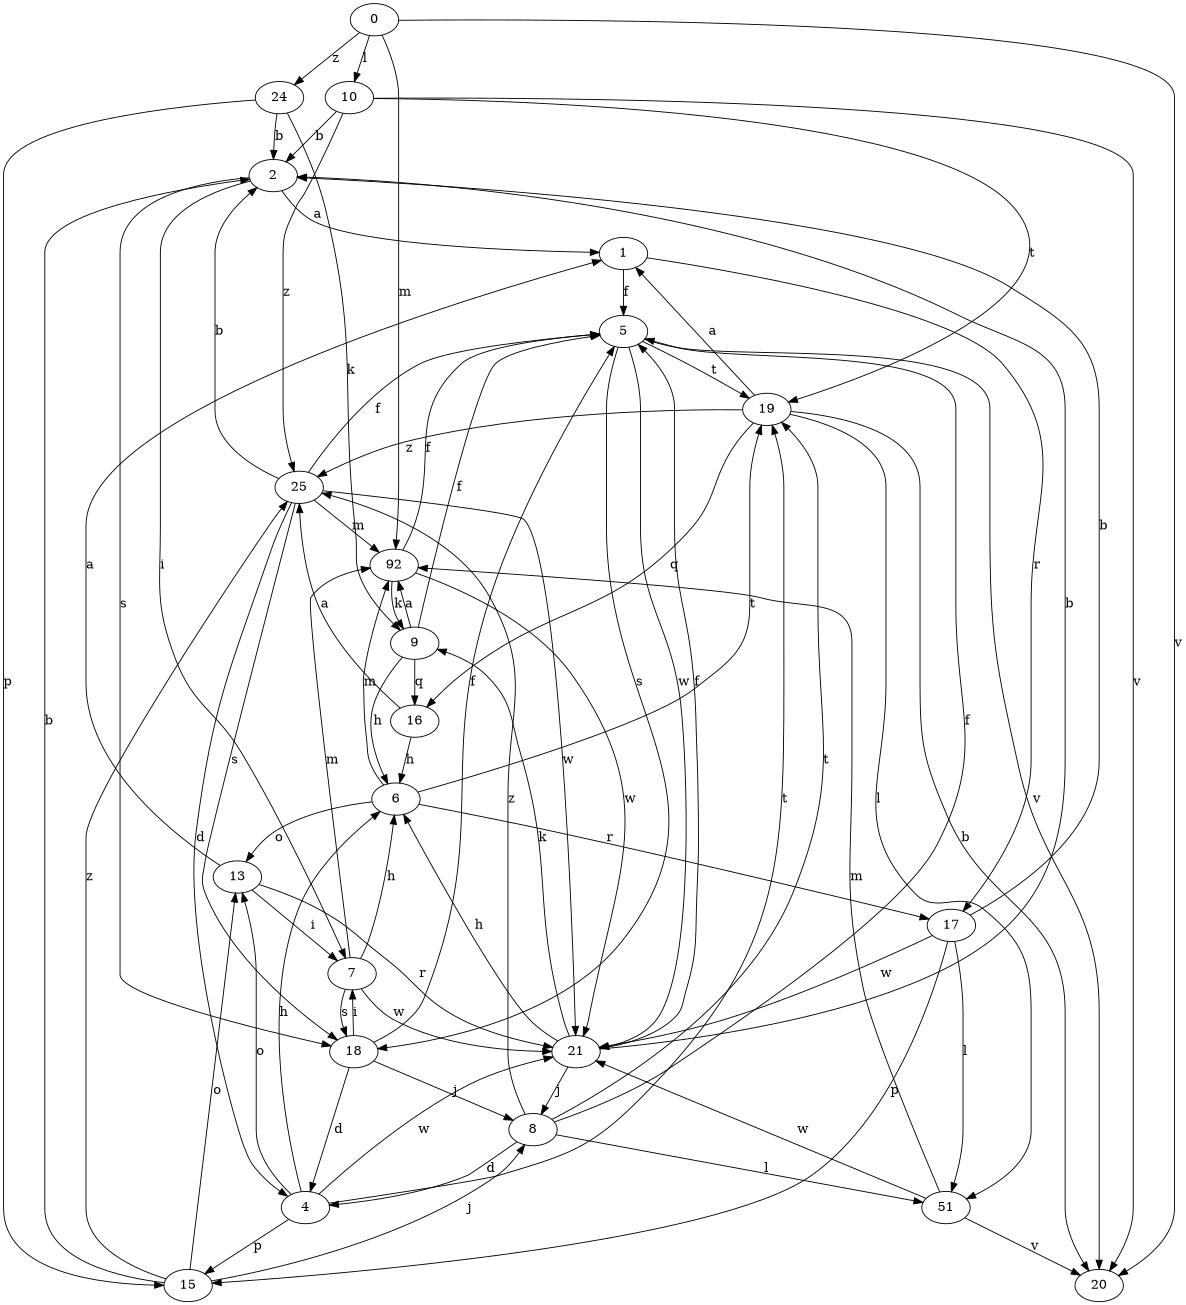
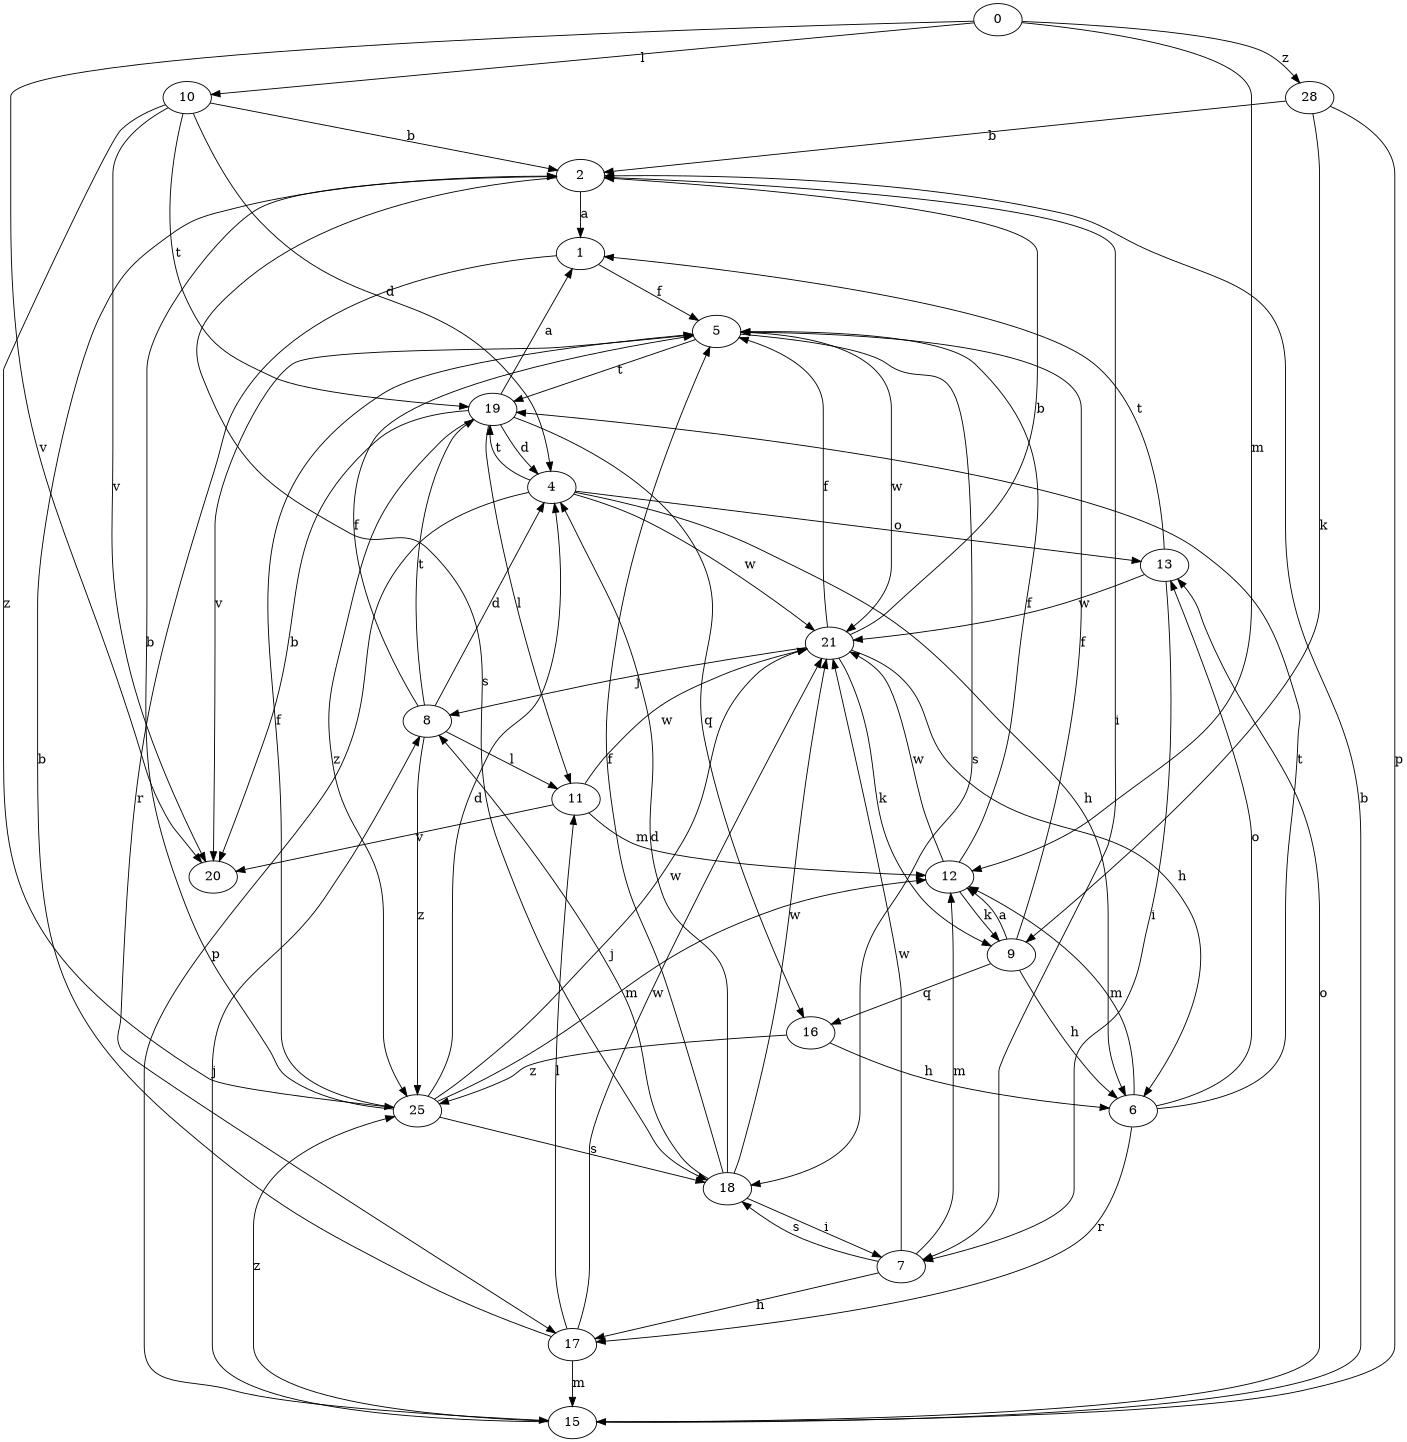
  strict digraph {
    0
    10
-   12 [label=92]
+   12
    20
-   24
+   24 [label=28]
    2
    4
    19
    25
    5
    21
    9
    15
    1
    17
    18
-   11 [label=51]
+   11
    7
    6
    8
    13
    16
    0 -> 10 [label=l]
    0 -> 12 [label=m]
    0 -> 20 [label=v]
    0 -> 24 [label=z]
    10 -> 20 [label=v]
    10 -> 2 [label=b]
+   10 -> 4 [label=d]
    10 -> 19 [label=t]
    10 -> 25 [label=z]
    12 -> 5 [label=f]
    12 -> 21 [label=w]
    12 -> 9 [label=k]
    24 -> 2 [label=b]
    24 -> 9 [label=k]
    24 -> 15 [label=p]
    2 -> 1 [label=a]
    2 -> 18 [label=s]
    2 -> 7 [label=i]
    4 -> 19 [label=t]
    4 -> 21 [label=w]
    4 -> 15 [label=p]
    4 -> 6 [label=h]
    4 -> 13 [label=o]
    19 -> 20 [label=b]
+   19 -> 4 [label=d]
    19 -> 25 [label=z]
    19 -> 1 [label=a]
    19 -> 11 [label=l]
    19 -> 16 [label=q]
    25 -> 12 [label=m]
    25 -> 2 [label=b]
    25 -> 4 [label=d]
    25 -> 5 [label=f]
    25 -> 21 [label=w]
    25 -> 18 [label=s]
    5 -> 20 [label=v]
    5 -> 19 [label=t]
    5 -> 21 [label=w]
    5 -> 18 [label=s]
    21 -> 2 [label=b]
    21 -> 5 [label=f]
    21 -> 9 [label=k]
    21 -> 6 [label=h]
    21 -> 8 [label=j]
    9 -> 12 [label=a]
    9 -> 5 [label=f]
    9 -> 6 [label=h]
    9 -> 16 [label=q]
    15 -> 2 [label=b]
    15 -> 25 [label=z]
    15 -> 8 [label=j]
    15 -> 13 [label=o]
    1 -> 5 [label=f]
    1 -> 17 [label=r]
    17 -> 2 [label=b]
    17 -> 21 [label=w]
-   17 -> 15 [label=p]
+   17 -> 15 [label=m]
    17 -> 11 [label=l]
    18 -> 4 [label=d]
    18 -> 5 [label=f]
+   18 -> 21 [label=w]
    18 -> 7 [label=i]
    18 -> 8 [label=j]
    11 -> 12 [label=m]
    11 -> 20 [label=v]
    11 -> 21 [label=w]
    7 -> 12 [label=m]
    7 -> 21 [label=w]
    7 -> 18 [label=s]
-   7 -> 6 [label=h]
+   7 -> 17 [label=h]
    6 -> 12 [label=m]
    6 -> 19 [label=t]
    6 -> 17 [label=r]
    6 -> 13 [label=o]
    8 -> 4 [label=d]
    8 -> 19 [label=t]
    8 -> 25 [label=z]
    8 -> 5 [label=f]
    8 -> 11 [label=l]
-   13 -> 21 [label=r]
-   13 -> 1 [label=a]
+   13 -> 21 [label=w]
+   13 -> 1 [label=t]
    13 -> 7 [label=i]
-   16 -> 25 [label=a]
+   16 -> 25 [label=z]
    16 -> 6 [label=h]
  }
